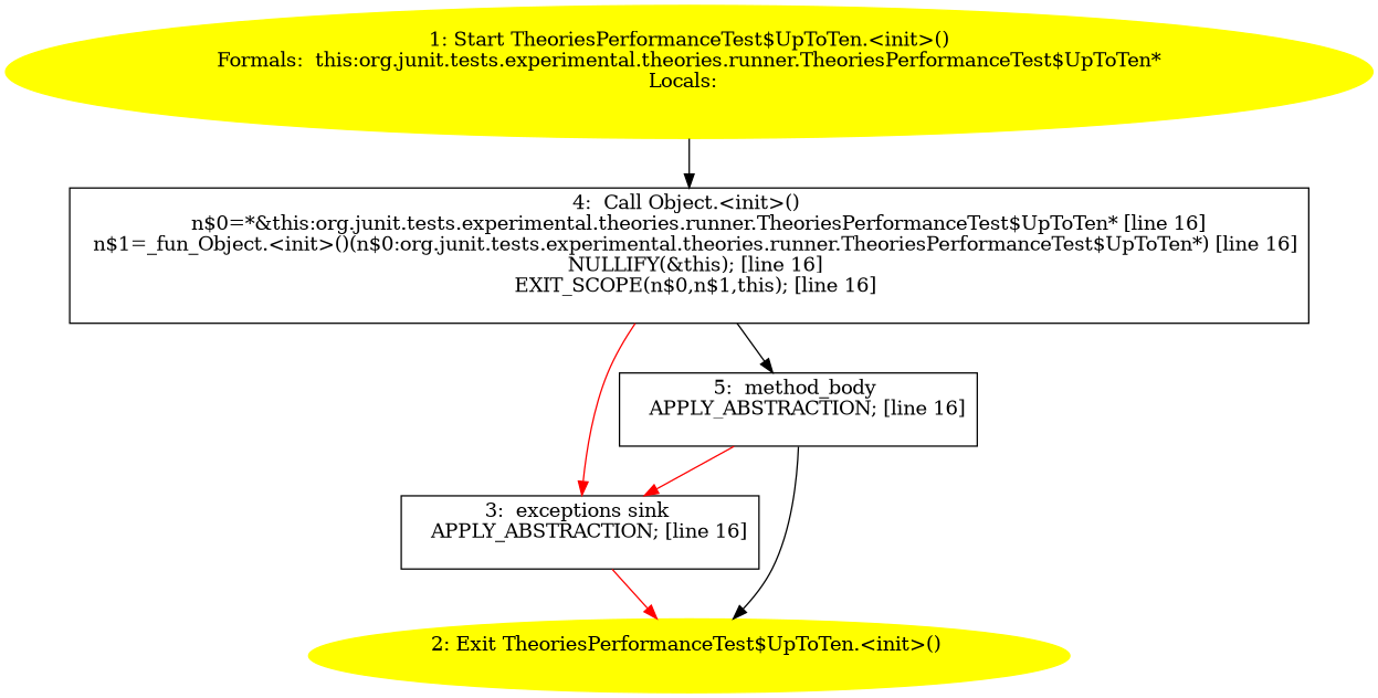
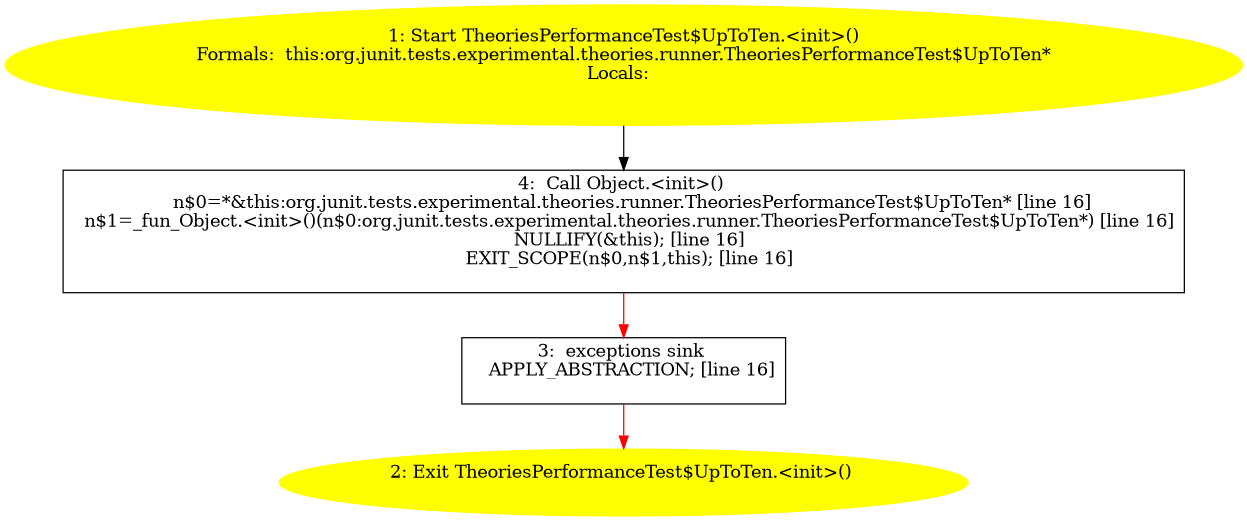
  digraph {
    fontname="DejaVu Serif"
    node [fontname="DejaVu Serif" shape=box]
    edge [fontname="DejaVu Serif"]
    n1 [color=yellow label="1: Start TheoriesPerformanceTest$UpToTen.<init>()\nFormals:  this:org.junit.tests.experimental.theories.runner.TheoriesPerformanceTest$UpToTen*\nLocals:  \n  " style=filled shape=""]
    n2 [label="4:  Call Object.<init>() \n   n$0=*&this:org.junit.tests.experimental.theories.runner.TheoriesPerformanceTest$UpToTen* [line 16]\n  n$1=_fun_Object.<init>()(n$0:org.junit.tests.experimental.theories.runner.TheoriesPerformanceTest$UpToTen*) [line 16]\n  NULLIFY(&this); [line 16]\n  EXIT_SCOPE(n$0,n$1,this); [line 16]\n "]
    n3 [label="3:  exceptions sink \n   APPLY_ABSTRACTION; [line 16]\n "]
-   n4 [label="5:  method_body \n   APPLY_ABSTRACTION; [line 16]\n "]
    n5 [color=yellow label="2: Exit TheoriesPerformanceTest$UpToTen.<init>() \n  " style=filled shape=""]
    n1 -> n2
    n2 -> n3 [color=red]
-   n2 -> n4
    n3 -> n5 [color=red]
-   n4 -> n3 [color=red]
-   n4 -> n5
  }
